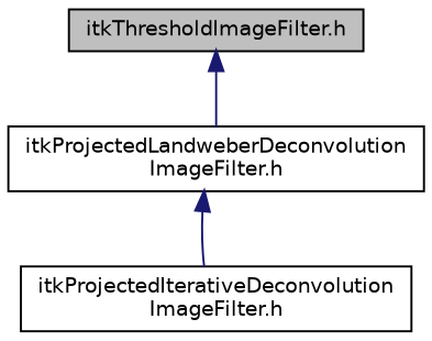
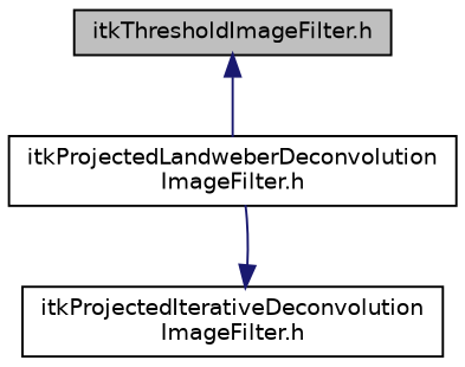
  digraph {
    node [color=black fillcolor=white fontname=Helvetica fontsize=10 shape=record style=filled]
    edge [color=midnightblue dir=back fontname=Helvetica fontsize=10 labelfontname=Helvetica labelfontsize=10 style=solid]
    n1 [fillcolor=grey75 fontcolor=black height=0.2 label="itkThresholdImageFilter.h" width=0.4]
    n2 [height=0.2 label="itkProjectedLandweberDeconvolution\lImageFilter.h" width=0.4]
    n3 [height=0.2 label="itkProjectedIterativeDeconvolution\lImageFilter.h" width=0.4]
    n1 -> n2
-   n2 -> n3
+   n3 -> n2
  }
